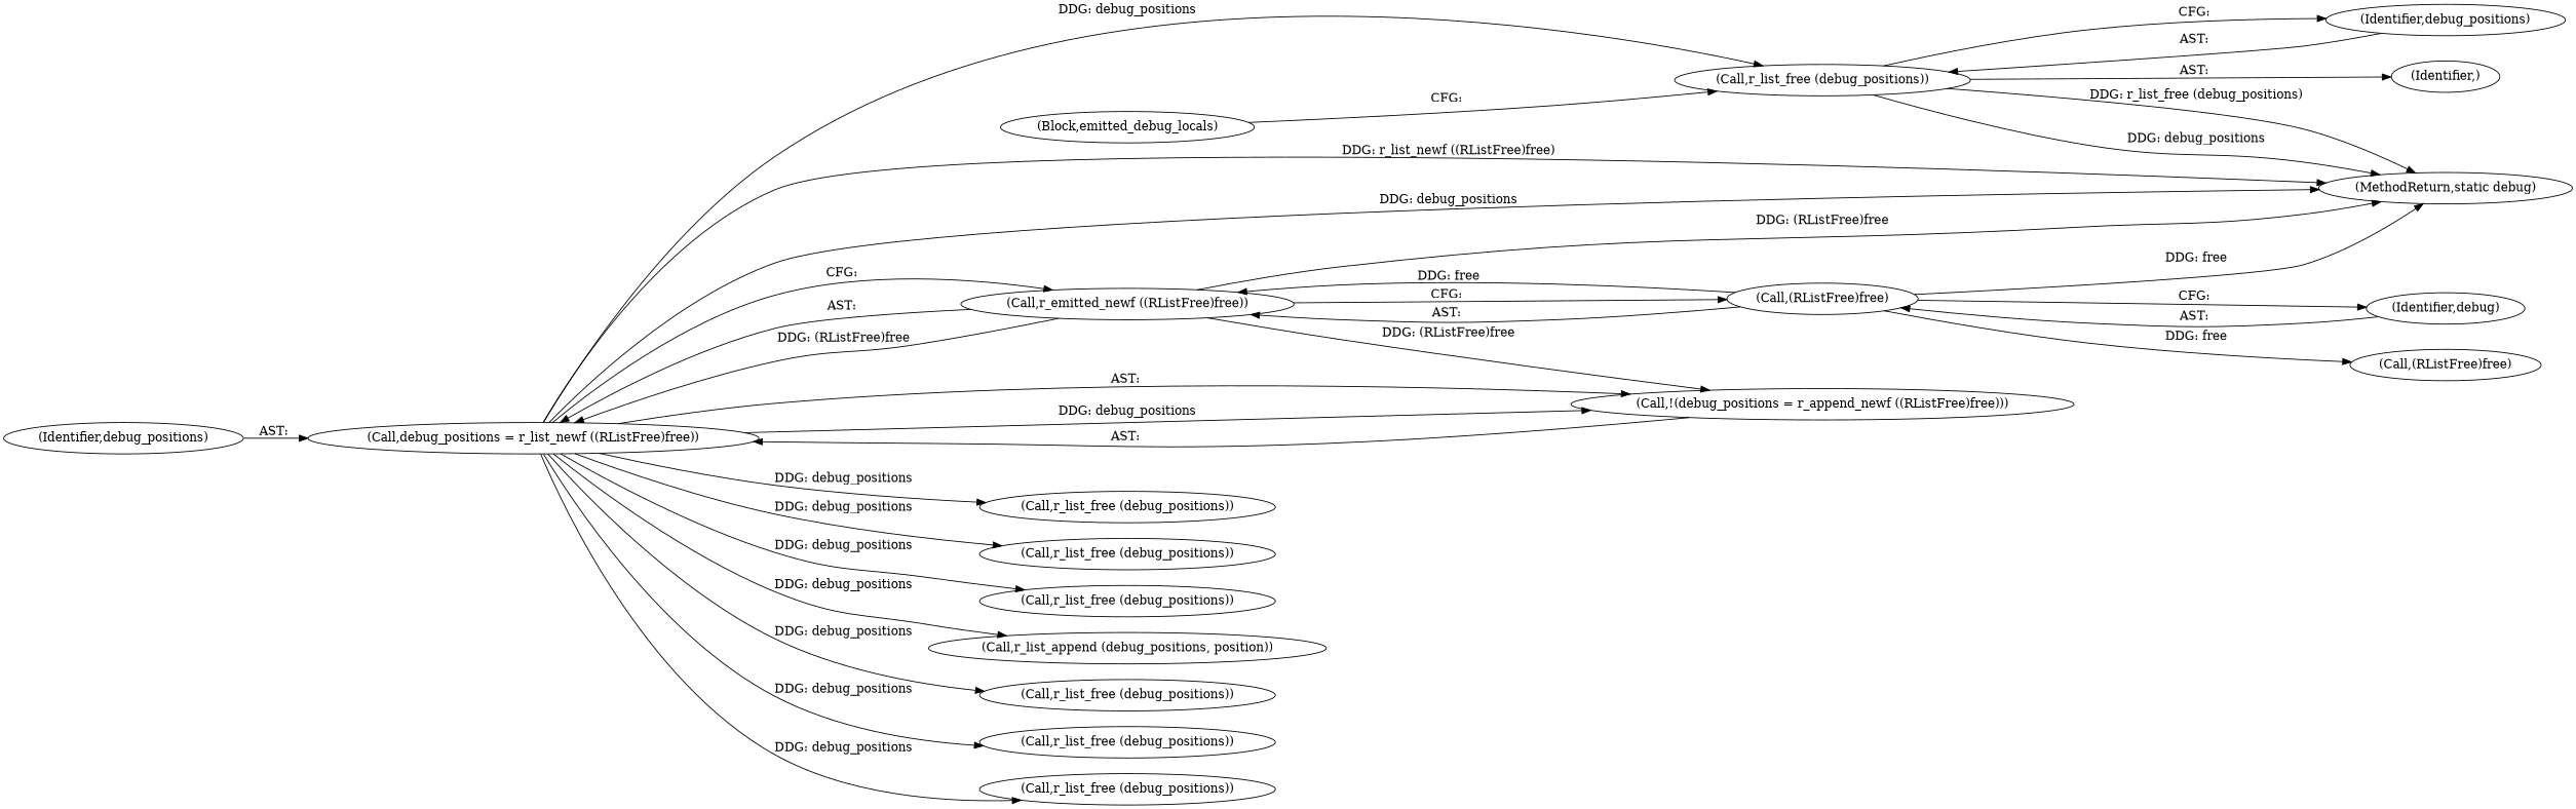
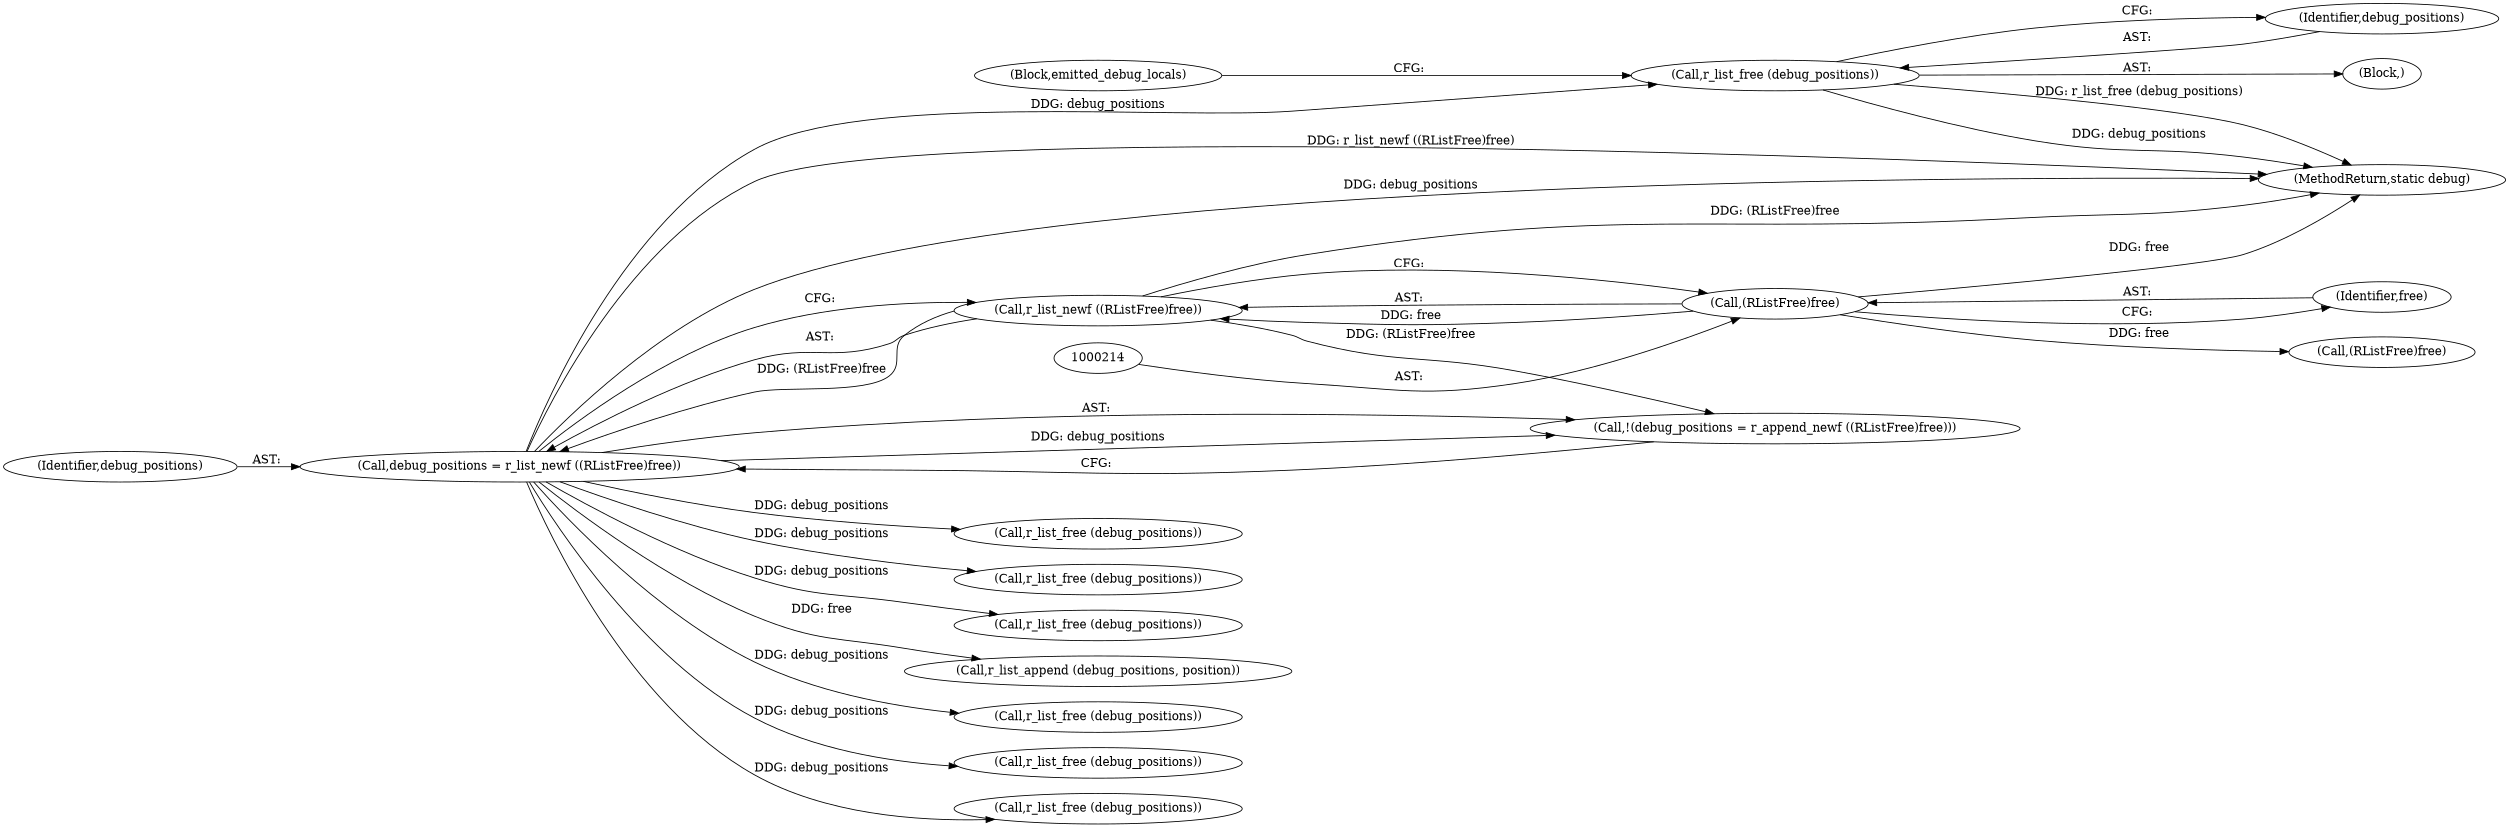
  digraph {
    rankdir=LR
    n1 [label="(Call,r_list_free (debug_positions))"]
-   n2 [label="(Identifier,)"]
+   n2 [label="(Block,)"]
    n3 [label="(MethodReturn,static debug)"]
    n4 [label="(Identifier,debug_positions)"]
    n5 [label="(Call,debug_positions = r_list_newf ((RListFree)free))"]
-   n6 [label="(Call,r_emitted_newf ((RListFree)free))"]
+   n6 [label="(Call,r_list_newf ((RListFree)free))"]
    n7 [label="(Call,r_list_free (debug_positions))"]
    n8 [label="(Call,r_list_free (debug_positions))"]
    n9 [label="(Call,r_list_free (debug_positions))"]
    n10 [label="(Call,!(debug_positions = r_append_newf ((RListFree)free)))"]
    n11 [label="(Call,r_list_append (debug_positions, position))"]
    n12 [label="(Call,r_list_free (debug_positions))"]
    n13 [label="(Call,r_list_free (debug_positions))"]
    n14 [label="(Call,r_list_free (debug_positions))"]
    n15 [label="(Call,(RListFree)free)"]
    n16 [label="(Call,(RListFree)free)"]
-   n17 [label="(Identifier,debug)"]
+   n17 [label="(Identifier,free)"]
    n18 [label="(Identifier,debug_positions)"]
    n19 [label="(Block,emitted_debug_locals)"]
+   1000214
    n1 -> n2 [label="AST: "]
    n1 -> n3 [label="DDG: r_list_free (debug_positions)"]
    n1 -> n3 [label="DDG: debug_positions"]
    n1 -> n4 [label="CFG: "]
    n4 -> n1 [label="AST: "]
    n5 -> n1 [label="DDG: debug_positions"]
    n5 -> n3 [label="DDG: r_list_newf ((RListFree)free)"]
    n5 -> n3 [label="DDG: debug_positions"]
    n5 -> n6 [label="CFG: "]
    n5 -> n7 [label="DDG: debug_positions"]
    n5 -> n8 [label="DDG: debug_positions"]
    n5 -> n9 [label="DDG: debug_positions"]
    n5 -> n10 [label="AST: "]
    n5 -> n10 [label="DDG: debug_positions"]
-   n5 -> n11 [label="DDG: debug_positions"]
+   n5 -> n11 [label="DDG: free"]
    n5 -> n12 [label="DDG: debug_positions"]
    n5 -> n13 [label="DDG: debug_positions"]
    n5 -> n14 [label="DDG: debug_positions"]
    n6 -> n3 [label="DDG: (RListFree)free"]
    n6 -> n5 [label="AST: "]
    n6 -> n5 [label="DDG: (RListFree)free"]
    n6 -> n10 [label="DDG: (RListFree)free"]
    n6 -> n15 [label="CFG: "]
-   n10 -> n5 [label="AST: "]
+   n10 -> n5 [label="CFG: "]
    n15 -> n3 [label="DDG: free"]
    n15 -> n6 [label="AST: "]
    n15 -> n6 [label="DDG: free"]
    n15 -> n16 [label="DDG: free"]
    n15 -> n17 [label="CFG: "]
    n17 -> n15 [label="AST: "]
    n18 -> n5 [label="AST: "]
    n19 -> n1 [label="CFG: "]
+   1000214 -> n15 [label="AST: "]
  }
